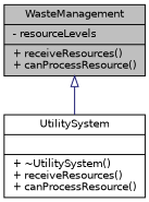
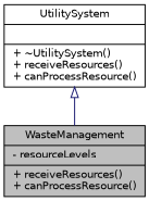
  digraph {
    node [color=black fontname=Helvetica fontsize=10 shape=record style=filled]
    n1 [fillcolor=grey75 fontcolor=black height=0.2 label="{WasteManagement\n|- resourceLevels\l|+ receiveResources()\l+ canProcessResource()\l}" width=0.4]
    n2 [fillcolor=white height=0.2 label="{UtilitySystem\n||+ ~UtilitySystem()\l+ receiveResources()\l+ canProcessResource()\l}" width=0.4]
-   n1 -> n2 [arrowtail=onormal color=midnightblue dir=back fontname=Helvetica fontsize=10 labelfontname=Helvetica labelfontsize=10 style=solid]
+   n2 -> n1 [arrowtail=onormal color=midnightblue dir=back fontname=Helvetica fontsize=10 labelfontname=Helvetica labelfontsize=10 style=solid]
  }
